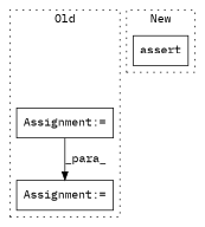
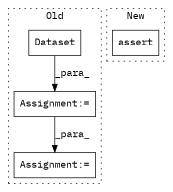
  digraph {
    fontname="IBM Plex Mono"
    node [a=7 l=1 shape=box fontname="IBM Plex Mono"]
    edge [fontname="IBM Plex Mono"]
+   n1 [a=32 l="8,1" label=Dataset s="10197,10312"]
    n2 [label="Assignment:=" s=10189]
    n3 [label="Assignment:=" s=10555]
    n4 [a=6 l=7 label=assert s=10527]
    subgraph cluster_1 {
      label=Old
      style=dotted
+     n1
      n2
      n3
    }
    subgraph cluster_2 {
      label=New
      style=dotted
      n4
    }
+   n1 -> n2 [label=_para_]
    n2 -> n3 [label=_para_]
  }
